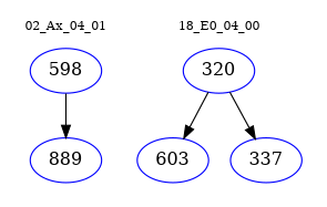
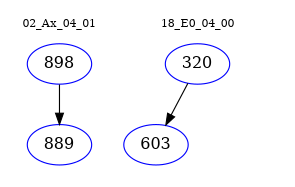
  digraph {
    node [color=blue]
    edge [color=black]
-   n1 [label=598]
+   n1 [label=898]
    n2 [label=889]
    n3 [label=320]
    n4 [label=603]
-   n5 [label=337]
    subgraph cluster_1 {
      color=white
      fontsize=10
      label="02_Ax_04_01"
      n1
      n2
    }
    subgraph cluster_2 {
      color=white
      fontsize=10
      label="18_E0_04_00"
      n3
      n4
-     n5
    }
    n1 -> n2
    n3 -> n4
-   n3 -> n5
  }
